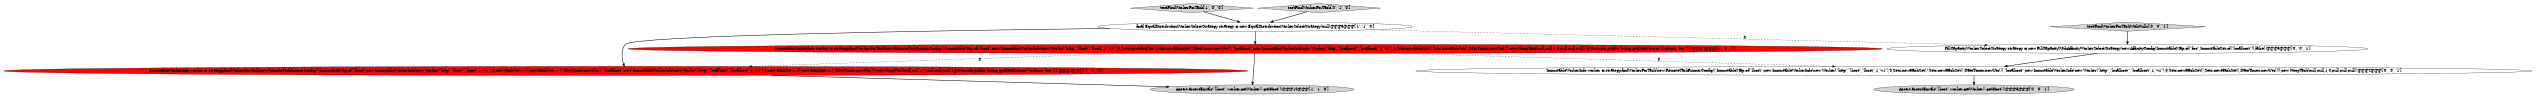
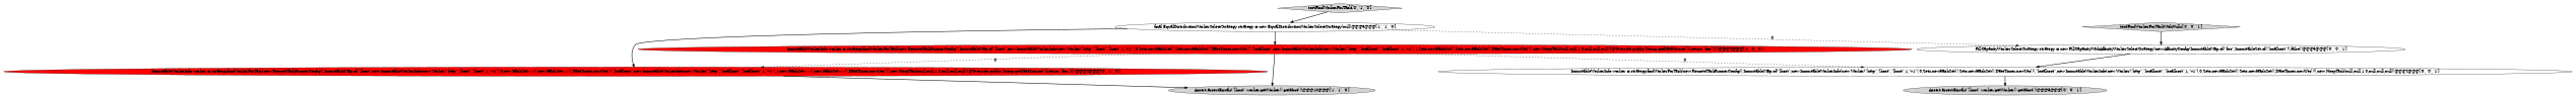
  digraph {
    node [fillcolor=lightgray shape=ellipse style=filled]
    edge [style=bold]
    n1 [label="testFindWorkerForTaskWithNulls['0', '0', '1']" shape=diamond]
    n2 [fillcolor=white label="FillCapacityWorkerSelectStrategy strategy = new FillCapacityWithAffinityWorkerSelectStrategy(new AffinityConfig(ImmutableMap.of(\"foo\",ImmutableSet.of(\"localhost\")),false))@@@3@@@['0', '0', '1']"]
    n3 [fillcolor=white label="final EqualDistributionWorkerSelectStrategy strategy = new EqualDistributionWorkerSelectStrategy(null)@@@3@@@['1', '1', '0']"]
    n4 [fillcolor=red label="ImmutableWorkerInfo worker = strategy.findWorkerForTask(new RemoteTaskRunnerConfig(),ImmutableMap.of(\"lhost\",new ImmutableWorkerInfo(new Worker(\"http\",\"lhost\",\"lhost\",1,\"v1\"),0,Sets.newHashSet(),Sets.newHashSet(),DateTimes.nowUtc()),\"localhost\",new ImmutableWorkerInfo(new Worker(\"http\",\"localhost\",\"localhost\",1,\"v1\"),1,Sets.newHashSet(),Sets.newHashSet(),DateTimes.nowUtc())),new NoopTask(null,null,1,0,null,null,null){@Override public String getDataSource(){return \"foo\"}})@@@4@@@['1', '0', '0']"]
    n5 [fillcolor=red label="ImmutableWorkerInfo worker = strategy.findWorkerForTask(new RemoteTaskRunnerConfig(),ImmutableMap.of(\"lhost\",new ImmutableWorkerInfo(new Worker(\"http\",\"lhost\",\"lhost\",1,\"v1\"),0,new HashSet<>(),new HashSet<>(),DateTimes.nowUtc()),\"localhost\",new ImmutableWorkerInfo(new Worker(\"http\",\"localhost\",\"localhost\",1,\"v1\"),1,new HashSet<>(),new HashSet<>(),DateTimes.nowUtc())),new NoopTask(null,null,1,0,null,null,null){@Override public String getDataSource(){return \"foo\"}})@@@4@@@['0', '1', '0']"]
-   n6 [label="testFindWorkerForTask['1', '0', '0']" shape=diamond]
    n7 [fillcolor=white label="ImmutableWorkerInfo worker = strategy.findWorkerForTask(new RemoteTaskRunnerConfig(),ImmutableMap.of(\"lhost\",new ImmutableWorkerInfo(new Worker(\"http\",\"lhost\",\"lhost\",1,\"v1\"),0,Sets.newHashSet(),Sets.newHashSet(),DateTimes.nowUtc()),\"localhost\",new ImmutableWorkerInfo(new Worker(\"http\",\"localhost\",\"localhost\",1,\"v1\"),0,Sets.newHashSet(),Sets.newHashSet(),DateTimes.nowUtc())),new NoopTask(null,null,1,0,null,null,null))@@@4@@@['0', '0', '1']"]
    n8 [label="Assert.assertEquals(\"lhost\",worker.getWorker().getHost())@@@5@@@['0', '0', '1']"]
    n9 [label="testFindWorkerForTask['0', '1', '0']" shape=diamond]
    n10 [label="Assert.assertEquals(\"lhost\",worker.getWorker().getHost())@@@10@@@['1', '1', '0']"]
    n1 -> n2
    n2 -> n7
    n3 -> n2 [label=0 style=dashed]
    n3 -> n4
    n3 -> n5
    n4 -> n5 [label=0 style=dashed]
    n4 -> n7 [label=0 style=dashed]
    n4 -> n10
    n5 -> n10
-   n6 -> n3
    n7 -> n8
    n9 -> n3
  }
